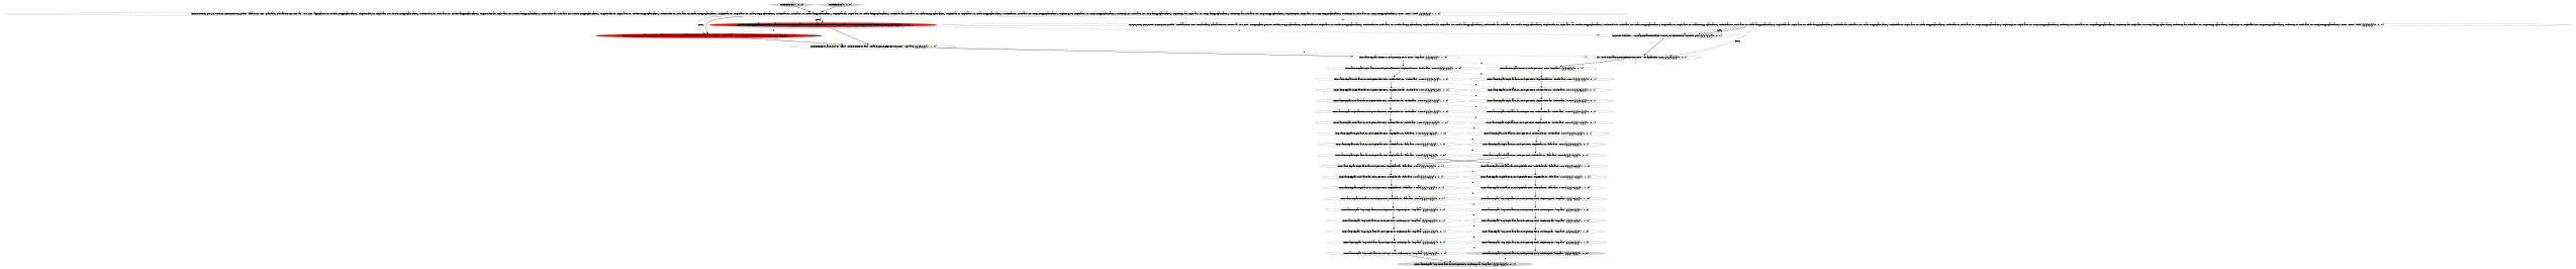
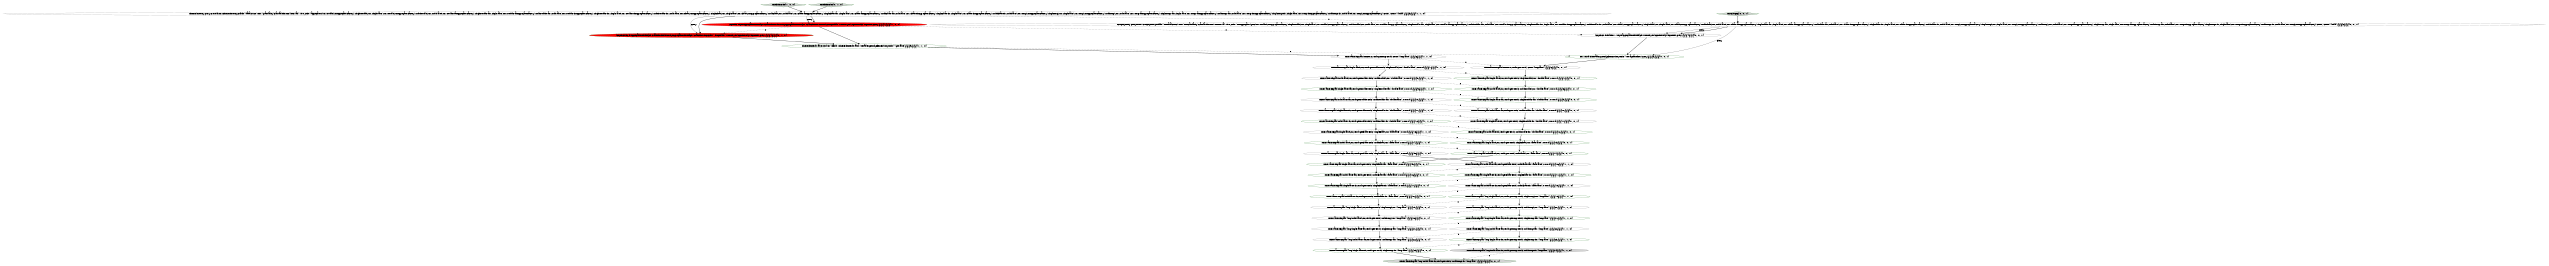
  digraph {
    node [fillcolor=white shape=ellipse style=filled color=darkgreen]
    edge [style=bold arrowhead=vee]
    n1 [label="Assert.assertEquals(singleValueSum,result.getMetric(\"singleFloatSum\").floatValue(),0.0001f)@@@13@@@['0', '0', '1']"]
    n2 [label="Assert.assertEquals(multiValueSum,result.getMetric(\"multiFloatSum\").floatValue(),0.0001f)@@@14@@@['0', '0', '1']"]
    n3 [label="Assert.assertEquals(multiValueMax,result.getDoubleMetric(\"multiDoubleMax\").doubleValue(),0.0001d)@@@10@@@['1', '1', '0']" color=gray40]
    n4 [label="Assert.assertEquals(multiValueMax,result.getMetric(\"multiDoubleMax\").doubleValue(),0.0001d)@@@10@@@['0', '0', '1']" color=gray40]
    n5 [label="Assert.assertEquals(singleValueMin,result.getDoubleMetric(\"singleDoubleMin\").doubleValue(),0.0001d)@@@11@@@['1', '1', '0']" color=gray40]
    n6 [fillcolor=red label="Sequence seq = AggregationTestHelper.createTimeseriesQueryAggregationTestHelper(Collections.emptyList(),tempFolder).runQueryOnSegmentsObjs(segments,query)@@@4@@@['0', '1', '0']"]
    n7 [label="TimeseriesResultValue result = ((Result<TimeseriesResultValue>)Iterables.getOnlyElement(seq.toList())).getValue()@@@5@@@['1', '1', '0']"]
    n8 [label="Assert.assertEquals(singleValueSum,result.getFloatMetric(\"singleFloatSum\").floatValue(),0.0001f)@@@13@@@['1', '1', '0']" color=gray40]
    n9 [label="Assert.assertEquals(multiValueSum,result.getFloatMetric(\"multiFloatSum\").floatValue(),0.0001f)@@@14@@@['1', '1', '0']"]
    n10 [label="Assert.assertEquals(singleValueMax,result.getMetric(\"singleFloatMax\").floatValue(),0.0001f)@@@15@@@['0', '0', '1']"]
    n11 [label="Assert.assertEquals(multiValueMax,result.getMetric(\"multiFloatMax\").floatValue(),0.0001f)@@@16@@@['0', '0', '1']"]
    n12 [label="Assert.assertEquals(numRows,result.getMetric(\"count\").longValue())@@@6@@@['0', '0', '1']" color=gray40]
    n13 [label="Assert.assertEquals(singleValueSum,result.getMetric(\"singleDoubleSum\").doubleValue(),0.0001d)@@@7@@@['0', '0', '1']"]
    n14 [label="Assert.assertEquals(multiValueMax,result.getFloatMetric(\"multiFloatMax\").floatValue(),0.0001f)@@@16@@@['1', '1', '0']" color=gray40]
    n15 [label="Assert.assertEquals(singleValueMin,result.getFloatMetric(\"singleFloatMin\").floatValue(),0.0001f)@@@17@@@['1', '1', '0']"]
    n16 [label="Assert.assertEquals(singleValueSum,result.getDoubleMetric(\"singleDoubleSum\").doubleValue(),0.0001d)@@@7@@@['1', '1', '0']" color=gray40]
    n17 [label="Assert.assertEquals(multiValueSum,result.getDoubleMetric(\"multiDoubleSum\").doubleValue(),0.0001d)@@@8@@@['1', '1', '0']" color=gray40]
    n18 [label="Assert.assertEquals(singleValueMin,result.getMetric(\"singleFloatMin\").floatValue(),0.0001f)@@@17@@@['0', '0', '1']"]
    n19 [label="Assert.assertEquals(multiValueMin,result.getMetric(\"multiFloatMin\").floatValue(),0.0001f)@@@18@@@['0', '0', '1']"]
    n20 [label="Assert.assertEquals((long)singleValueSum,result.getMetric(\"singleLongSum\").longValue())@@@19@@@['0', '0', '1']" color=gray40]
    n21 [label="Assert.assertEquals((long)singleValueMax,result.getMetric(\"singleLongMax\").longValue())@@@21@@@['0', '0', '1']" color=gray40]
    n22 [label="Assert.assertEquals((long)multiValueMax,result.getMetric(\"multiLongMax\").longValue())@@@22@@@['0', '0', '1']" color=gray40]
    n23 [label="Assert.assertEquals((long)singleValueMin,result.getMetric(\"singleLongMin\").longValue())@@@23@@@['0', '0', '1']"]
    n24 [label="Assert.assertEquals(singleValueMax,result.getDoubleMetric(\"singleDoubleMax\").doubleValue(),0.0001d)@@@9@@@['1', '1', '0']"]
    n25 [label="Assert.assertEquals(singleValueMax,result.getMetric(\"singleDoubleMax\").doubleValue(),0.0001d)@@@9@@@['0', '0', '1']"]
    n26 [fillcolor=lightgray label="Assert.assertEquals((long)multiValueMin,result.getMetric(\"multiLongMin\").longValue())@@@24@@@['0', '0', '1']"]
    n27 [label="Sequence<ResultRow> seq = aggregationTestHelper.runQueryOnSegmentsObjs(segments,query)@@@4@@@['0', '0', '1']" color=gray40]
    n28 [label="Row result = Iterables.getOnlyElement(seq.toList()).toMapBasedRow(query)@@@5@@@['0', '0', '1']"]
    n29 [label="Assert.assertEquals(singleValueMin,result.getMetric(\"singleDoubleMin\").doubleValue(),0.0001d)@@@11@@@['0', '0', '1']" color=gray40]
    n30 [label="Assert.assertEquals(multiValueMin,result.getMetric(\"multiDoubleMin\").doubleValue(),0.0001d)@@@12@@@['0', '0', '1']"]
    n31 [label="Assert.assertEquals(multiValueSum,result.getMetric(\"multiDoubleSum\").doubleValue(),0.0001d)@@@8@@@['0', '0', '1']"]
    n32 [label="Assert.assertEquals((long)singleValueSum,result.getLongMetric(\"singleLongSum\").longValue())@@@19@@@['1', '1', '0']"]
    n33 [label="Assert.assertEquals((long)multiValueSum,result.getLongMetric(\"multiLongSum\").longValue())@@@20@@@['1', '1', '0']" color=gray40]
    n34 [label="Assert.assertEquals(singleValueMax,result.getFloatMetric(\"singleFloatMax\").floatValue(),0.0001f)@@@15@@@['1', '1', '0']" color=gray40]
    n35 [label="Assert.assertEquals(multiValueMin,result.getFloatMetric(\"multiFloatMin\").floatValue(),0.0001f)@@@18@@@['1', '1', '0']" color=gray40]
    n36 [label="Assert.assertEquals((long)multiValueSum,result.getMetric(\"multiLongSum\").longValue())@@@20@@@['0', '0', '1']" color=gray40]
    n37 [label="Assert.assertEquals(numRows,result.getLongMetric(\"count\").longValue())@@@6@@@['1', '1', '0']" color=gray40]
    n38 [label="Assert.assertEquals(multiValueMin,result.getDoubleMetric(\"multiDoubleMin\").doubleValue(),0.0001d)@@@12@@@['1', '1', '0']"]
    n39 [label="Assert.assertEquals((long)singleValueMax,result.getLongMetric(\"singleLongMax\").longValue())@@@21@@@['1', '1', '0']"]
    n40 [fillcolor=red label="Sequence seq = AggregationTestHelper.createTimeseriesQueryAggregationTestHelper(Collections.EMPTY_LIST,tempFolder).runQueryOnSegmentsObjs(segments,query)@@@4@@@['1', '0', '0']" color=gray40]
    n41 [fillcolor=lightgray label="Assert.assertEquals((long)multiValueMin,result.getLongMetric(\"multiLongMin\").longValue())@@@24@@@['1', '1', '0']" color=gray40]
    n42 [label="GroupByQuery query = new GroupByQuery.Builder().setDataSource(\"test\").setGranularity(Granularities.ALL).setInterval(\"1970/2050\").setAggregatorSpecs(new DoubleSumAggregatorFactory(\"singleDoubleSum\",singleValue),new DoubleSumAggregatorFactory(\"multiDoubleSum\",multiValue),new DoubleMaxAggregatorFactory(\"singleDoubleMax\",singleValue),new DoubleMaxAggregatorFactory(\"multiDoubleMax\",multiValue),new DoubleMinAggregatorFactory(\"singleDoubleMin\",singleValue),new DoubleMinAggregatorFactory(\"multiDoubleMin\",multiValue),new FloatSumAggregatorFactory(\"singleFloatSum\",singleValue),new FloatSumAggregatorFactory(\"multiFloatSum\",multiValue),new FloatMaxAggregatorFactory(\"singleFloatMax\",singleValue),new FloatMaxAggregatorFactory(\"multiFloatMax\",multiValue),new FloatMinAggregatorFactory(\"singleFloatMin\",singleValue),new FloatMinAggregatorFactory(\"multiFloatMin\",multiValue),new LongSumAggregatorFactory(\"singleLongSum\",singleValue),new LongSumAggregatorFactory(\"multiLongSum\",multiValue),new LongMaxAggregatorFactory(\"singleLongMax\",singleValue),new LongMaxAggregatorFactory(\"multiLongMax\",multiValue),new LongMinAggregatorFactory(\"singleLongMin\",singleValue),new LongMinAggregatorFactory(\"multiLongMin\",multiValue),new LongSumAggregatorFactory(\"count\",\"count\")).build()@@@3@@@['0', '0', '1']" color=gray40]
    n43 [label="Assert.assertEquals((long)multiValueMax,result.getLongMetric(\"multiLongMax\").longValue())@@@22@@@['1', '1', '0']" color=gray40]
    n44 [label="Assert.assertEquals((long)singleValueMin,result.getLongMetric(\"singleLongMin\").longValue())@@@23@@@['1', '1', '0']"]
    n45 [label="TimeseriesQuery query = Druids.newTimeseriesQueryBuilder().dataSource(\"test\").granularity(Granularities.ALL).intervals(\"1970/2050\").aggregators(new DoubleSumAggregatorFactory(\"singleDoubleSum\",singleValue),new DoubleSumAggregatorFactory(\"multiDoubleSum\",multiValue),new DoubleMaxAggregatorFactory(\"singleDoubleMax\",singleValue),new DoubleMaxAggregatorFactory(\"multiDoubleMax\",multiValue),new DoubleMinAggregatorFactory(\"singleDoubleMin\",singleValue),new DoubleMinAggregatorFactory(\"multiDoubleMin\",multiValue),new FloatSumAggregatorFactory(\"singleFloatSum\",singleValue),new FloatSumAggregatorFactory(\"multiFloatSum\",multiValue),new FloatMaxAggregatorFactory(\"singleFloatMax\",singleValue),new FloatMaxAggregatorFactory(\"multiFloatMax\",multiValue),new FloatMinAggregatorFactory(\"singleFloatMin\",singleValue),new FloatMinAggregatorFactory(\"multiFloatMin\",multiValue),new LongSumAggregatorFactory(\"singleLongSum\",singleValue),new LongSumAggregatorFactory(\"multiLongSum\",multiValue),new LongMaxAggregatorFactory(\"singleLongMax\",singleValue),new LongMaxAggregatorFactory(\"multiLongMax\",multiValue),new LongMinAggregatorFactory(\"singleLongMin\",singleValue),new LongMinAggregatorFactory(\"multiLongMin\",multiValue),new LongSumAggregatorFactory(\"count\",\"count\")).build()@@@3@@@['1', '1', '0']" color=gray40]
+   n46 [fillcolor=lightgray label="testGroupBy['0', '0', '1']" shape=diamond]
    n47 [fillcolor=lightgray label="testTimeseries['1', '0', '0']" shape=diamond]
    n48 [fillcolor=lightgray label="testTimeseries['0', '1', '0']" shape=diamond]
    n1 -> n2
    n2 -> n10
    n3 -> n4 [label=0 style=dashed]
    n3 -> n5
    n4 -> n29
    n5 -> n29 [label=0 style=dashed arrowhead=box]
    n5 -> n38 [arrowhead=box]
    n6 -> n7 [arrowhead=box]
    n7 -> n28 [label=0 style=dashed]
    n7 -> n37
    n8 -> n1 [label=0 style=dashed]
    n8 -> n9
    n9 -> n2 [label=0 style=dashed]
    n9 -> n34
    n10 -> n11 [arrowhead=box]
    n11 -> n18
    n12 -> n13 [arrowhead=box]
    n13 -> n31
    n14 -> n11 [label=0 style=dashed]
    n14 -> n15
    n15 -> n18 [label=0 style=dashed arrowhead=box]
    n15 -> n35
    n16 -> n13 [label=0 style=dashed]
    n16 -> n17
    n17 -> n24 [arrowhead=box]
    n17 -> n31 [label=0 style=dashed arrowhead=box]
    n18 -> n19 [arrowhead=box]
    n19 -> n20 [arrowhead=box]
    n20 -> n36 [arrowhead=box]
    n21 -> n22 [arrowhead=box]
    n22 -> n23 [arrowhead=box]
    n23 -> n26
    n24 -> n3 [arrowhead=box]
    n24 -> n25 [label=0 style=dashed]
    n25 -> n4 [arrowhead=box]
    n27 -> n28
    n28 -> n12
    n29 -> n30 [arrowhead=box]
    n30 -> n1
    n31 -> n25 [arrowhead=box]
    n32 -> n20 [label=0 style=dashed arrowhead=box]
    n32 -> n33
    n33 -> n36 [label=0 style=dashed]
    n33 -> n39
    n34 -> n10 [label=0 style=dashed]
    n34 -> n14 [arrowhead=box]
    n35 -> n19 [label=0 style=dashed]
    n35 -> n32 [arrowhead=box]
    n36 -> n21
    n37 -> n12 [label=0 style=dashed]
    n37 -> n16
    n38 -> n8
    n38 -> n30 [label=0 style=dashed]
    n39 -> n21 [label=0 style=dashed arrowhead=box]
    n39 -> n43 [arrowhead=box]
    n40 -> n6 [label=0 style=dashed]
    n40 -> n7 [arrowhead=box]
    n40 -> n27 [label=0 style=dashed arrowhead=box]
    n41 -> n26 [label=0 style=dashed]
    n42 -> n27 [label=query style=solid arrowhead=box]
    n42 -> n27
    n42 -> n28 [label=query style=solid arrowhead=box]
    n43 -> n22 [label=0 style=dashed]
    n43 -> n44
    n44 -> n23 [label=0 style=dashed arrowhead=box]
    n44 -> n41
    n45 -> n6 [label=query style=solid]
    n45 -> n6 [arrowhead=box]
    n45 -> n40
    n45 -> n40 [label=query style=solid]
    n45 -> n42 [label=0 style=dashed arrowhead=box]
+   n46 -> n42 [arrowhead=box]
    n47 -> n45 [arrowhead=box]
    n48 -> n45
  }
